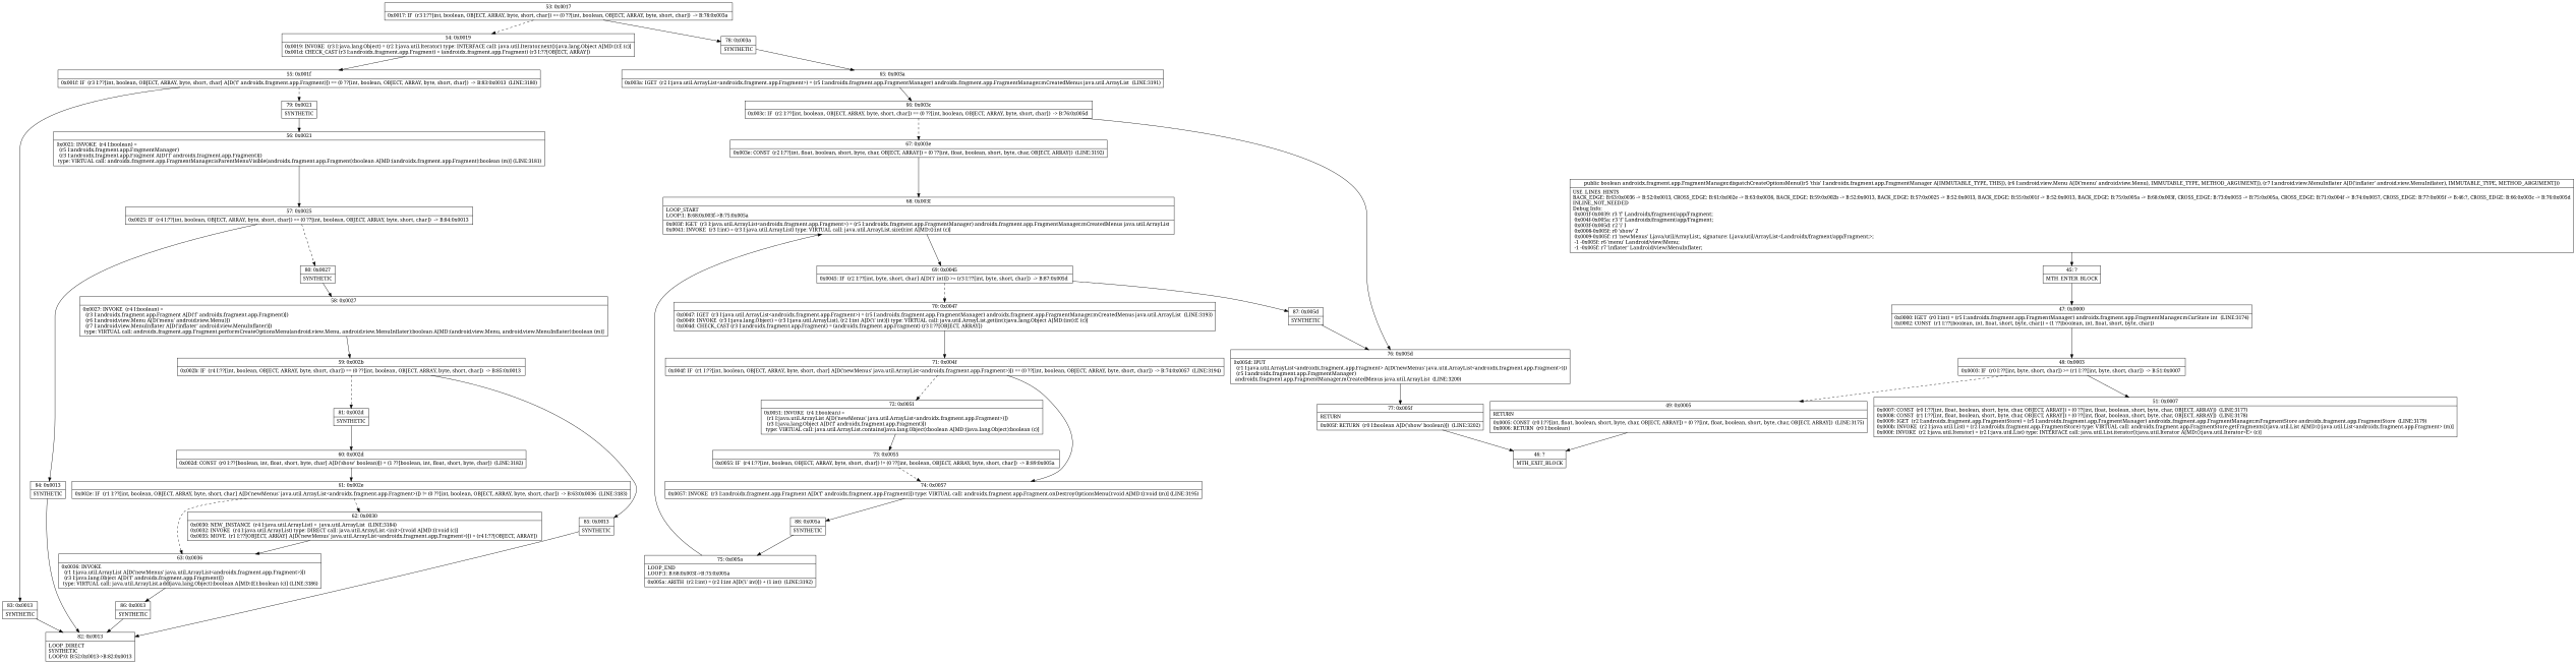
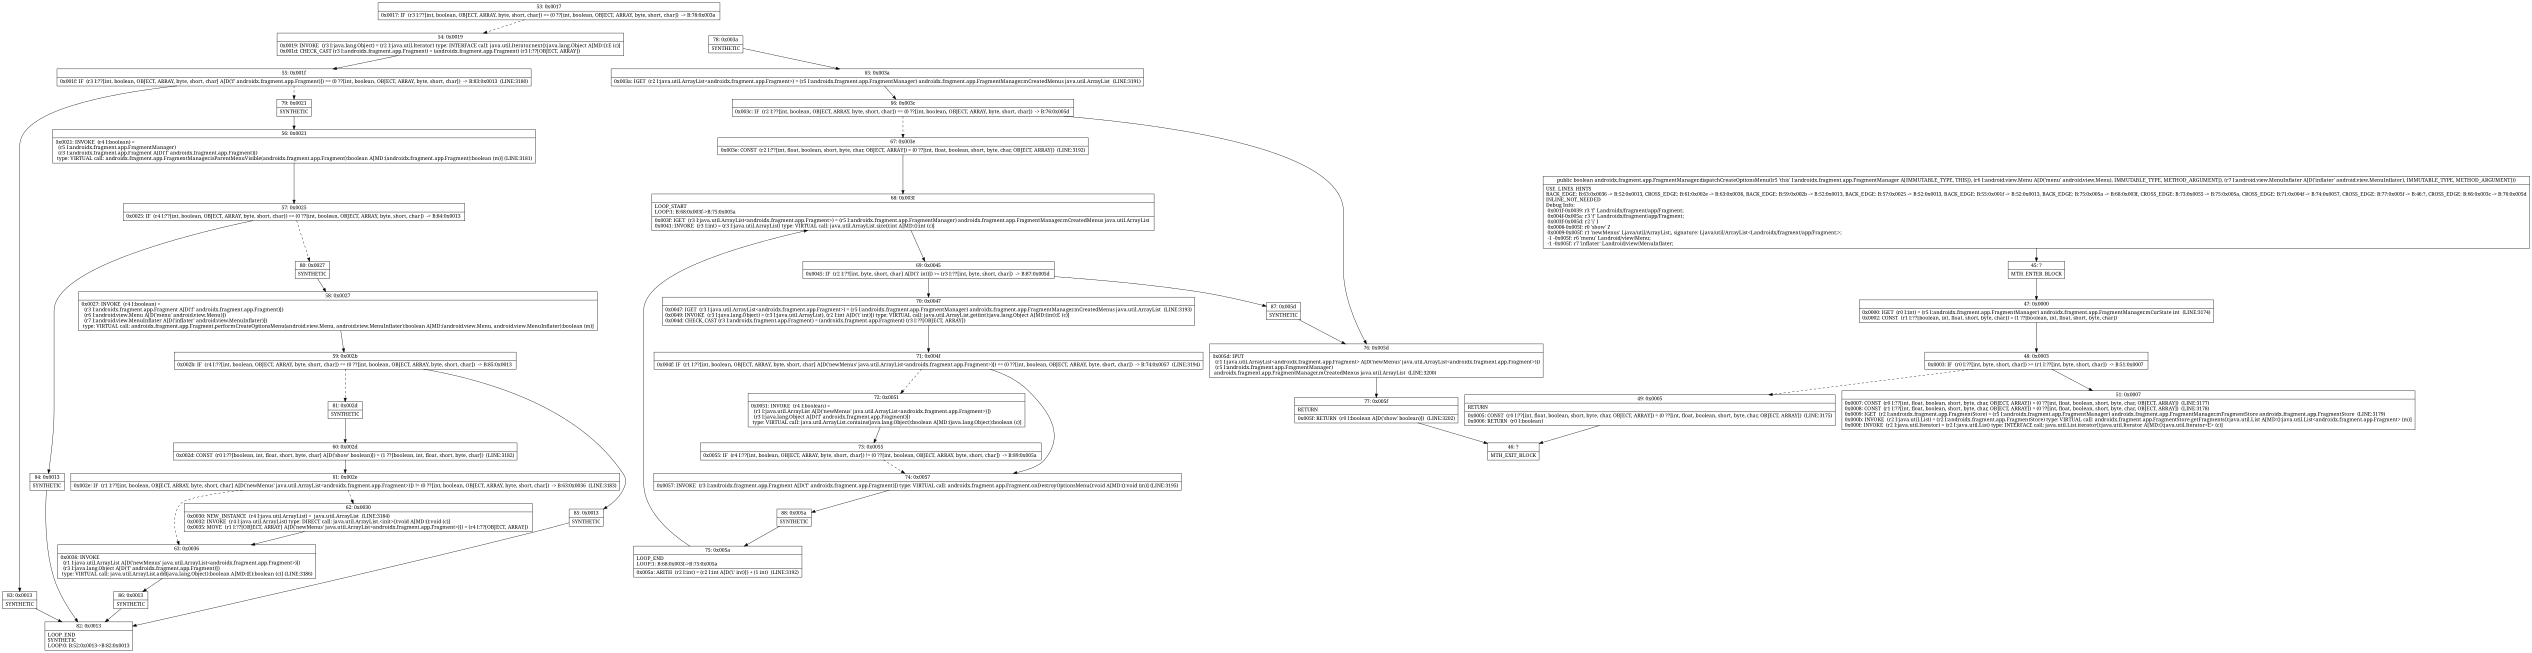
  digraph {
    fontname="Noto Serif"
    node [fontname="Noto Serif" shape=record]
    edge [fontname="Noto Serif"]
    n1 [label="{45\:\ ?|MTH_ENTER_BLOCK\l}"]
    n2 [label="{47\:\ 0x0000|0x0000: IGET  (r0 I:int) = (r5 I:androidx.fragment.app.FragmentManager) androidx.fragment.app.FragmentManager.mCurState int  (LINE:3174)\l0x0002: CONST  (r1 I:??[boolean, int, float, short, byte, char]) = (1 ??[boolean, int, float, short, byte, char]) \l}"]
    n3 [label="{48\:\ 0x0003|0x0003: IF  (r0 I:??[int, byte, short, char]) \>= (r1 I:??[int, byte, short, char])  \-\> B:51:0x0007 \l}"]
    n4 [label="{49\:\ 0x0005|RETURN\l|0x0005: CONST  (r0 I:??[int, float, boolean, short, byte, char, OBJECT, ARRAY]) = (0 ??[int, float, boolean, short, byte, char, OBJECT, ARRAY])  (LINE:3175)\l0x0006: RETURN  (r0 I:boolean) \l}"]
    n5 [label="{51\:\ 0x0007|0x0007: CONST  (r0 I:??[int, float, boolean, short, byte, char, OBJECT, ARRAY]) = (0 ??[int, float, boolean, short, byte, char, OBJECT, ARRAY])  (LINE:3177)\l0x0008: CONST  (r1 I:??[int, float, boolean, short, byte, char, OBJECT, ARRAY]) = (0 ??[int, float, boolean, short, byte, char, OBJECT, ARRAY])  (LINE:3178)\l0x0009: IGET  (r2 I:androidx.fragment.app.FragmentStore) = (r5 I:androidx.fragment.app.FragmentManager) androidx.fragment.app.FragmentManager.mFragmentStore androidx.fragment.app.FragmentStore  (LINE:3179)\l0x000b: INVOKE  (r2 I:java.util.List) = (r2 I:androidx.fragment.app.FragmentStore) type: VIRTUAL call: androidx.fragment.app.FragmentStore.getFragments():java.util.List A[MD:():java.util.List\<androidx.fragment.app.Fragment\> (m)]\l0x000f: INVOKE  (r2 I:java.util.Iterator) = (r2 I:java.util.List) type: INTERFACE call: java.util.List.iterator():java.util.Iterator A[MD:():java.util.Iterator\<E\> (c)]\l}"]
    n6 [label="{46\:\ ?|MTH_EXIT_BLOCK\l}"]
    n7 [label="{53\:\ 0x0017|0x0017: IF  (r3 I:??[int, boolean, OBJECT, ARRAY, byte, short, char]) == (0 ??[int, boolean, OBJECT, ARRAY, byte, short, char])  \-\> B:78:0x003a \l}"]
    n8 [label="{54\:\ 0x0019|0x0019: INVOKE  (r3 I:java.lang.Object) = (r2 I:java.util.Iterator) type: INTERFACE call: java.util.Iterator.next():java.lang.Object A[MD:():E (c)]\l0x001d: CHECK_CAST (r3 I:androidx.fragment.app.Fragment) = (androidx.fragment.app.Fragment) (r3 I:??[OBJECT, ARRAY]) \l}"]
    n9 [label="{78\:\ 0x003a|SYNTHETIC\l}"]
    n10 [label="{55\:\ 0x001f|0x001f: IF  (r3 I:??[int, boolean, OBJECT, ARRAY, byte, short, char] A[D('f' androidx.fragment.app.Fragment)]) == (0 ??[int, boolean, OBJECT, ARRAY, byte, short, char])  \-\> B:83:0x0013  (LINE:3180)\l}"]
    n11 [label="{65\:\ 0x003a|0x003a: IGET  (r2 I:java.util.ArrayList\<androidx.fragment.app.Fragment\>) = (r5 I:androidx.fragment.app.FragmentManager) androidx.fragment.app.FragmentManager.mCreatedMenus java.util.ArrayList  (LINE:3191)\l}"]
    n12 [label="{79\:\ 0x0021|SYNTHETIC\l}"]
    n13 [label="{83\:\ 0x0013|SYNTHETIC\l}"]
    n14 [label="{56\:\ 0x0021|0x0021: INVOKE  (r4 I:boolean) = \l  (r5 I:androidx.fragment.app.FragmentManager)\l  (r3 I:androidx.fragment.app.Fragment A[D('f' androidx.fragment.app.Fragment)])\l type: VIRTUAL call: androidx.fragment.app.FragmentManager.isParentMenuVisible(androidx.fragment.app.Fragment):boolean A[MD:(androidx.fragment.app.Fragment):boolean (m)] (LINE:3181)\l}"]
-   n15 [label="{82\:\ 0x0013|LOOP_DIRECT\lSYNTHETIC\lLOOP:0: B:52:0x0013\-\>B:82:0x0013\l}"]
+   n15 [label="{82\:\ 0x0013|LOOP_END\lSYNTHETIC\lLOOP:0: B:52:0x0013\-\>B:82:0x0013\l}"]
    n16 [label="{57\:\ 0x0025|0x0025: IF  (r4 I:??[int, boolean, OBJECT, ARRAY, byte, short, char]) == (0 ??[int, boolean, OBJECT, ARRAY, byte, short, char])  \-\> B:84:0x0013 \l}"]
    n17 [label="{80\:\ 0x0027|SYNTHETIC\l}"]
    n18 [label="{84\:\ 0x0013|SYNTHETIC\l}"]
    n19 [label="{58\:\ 0x0027|0x0027: INVOKE  (r4 I:boolean) = \l  (r3 I:androidx.fragment.app.Fragment A[D('f' androidx.fragment.app.Fragment)])\l  (r6 I:android.view.Menu A[D('menu' android.view.Menu)])\l  (r7 I:android.view.MenuInflater A[D('inflater' android.view.MenuInflater)])\l type: VIRTUAL call: androidx.fragment.app.Fragment.performCreateOptionsMenu(android.view.Menu, android.view.MenuInflater):boolean A[MD:(android.view.Menu, android.view.MenuInflater):boolean (m)]\l}"]
    n20 [label="{59\:\ 0x002b|0x002b: IF  (r4 I:??[int, boolean, OBJECT, ARRAY, byte, short, char]) == (0 ??[int, boolean, OBJECT, ARRAY, byte, short, char])  \-\> B:85:0x0013 \l}"]
    n21 [label="{81\:\ 0x002d|SYNTHETIC\l}"]
    n22 [label="{85\:\ 0x0013|SYNTHETIC\l}"]
    n23 [label="{60\:\ 0x002d|0x002d: CONST  (r0 I:??[boolean, int, float, short, byte, char] A[D('show' boolean)]) = (1 ??[boolean, int, float, short, byte, char])  (LINE:3182)\l}"]
    n24 [label="{61\:\ 0x002e|0x002e: IF  (r1 I:??[int, boolean, OBJECT, ARRAY, byte, short, char] A[D('newMenus' java.util.ArrayList\<androidx.fragment.app.Fragment\>)]) != (0 ??[int, boolean, OBJECT, ARRAY, byte, short, char])  \-\> B:63:0x0036  (LINE:3183)\l}"]
    n25 [label="{62\:\ 0x0030|0x0030: NEW_INSTANCE  (r4 I:java.util.ArrayList) =  java.util.ArrayList  (LINE:3184)\l0x0032: INVOKE  (r4 I:java.util.ArrayList) type: DIRECT call: java.util.ArrayList.\<init\>():void A[MD:():void (c)]\l0x0035: MOVE  (r1 I:??[OBJECT, ARRAY] A[D('newMenus' java.util.ArrayList\<androidx.fragment.app.Fragment\>)]) = (r4 I:??[OBJECT, ARRAY]) \l}"]
    n26 [label="{63\:\ 0x0036|0x0036: INVOKE  \l  (r1 I:java.util.ArrayList A[D('newMenus' java.util.ArrayList\<androidx.fragment.app.Fragment\>)])\l  (r3 I:java.lang.Object A[D('f' androidx.fragment.app.Fragment)])\l type: VIRTUAL call: java.util.ArrayList.add(java.lang.Object):boolean A[MD:(E):boolean (c)] (LINE:3186)\l}"]
    n27 [label="{86\:\ 0x0013|SYNTHETIC\l}"]
    n28 [label="{66\:\ 0x003c|0x003c: IF  (r2 I:??[int, boolean, OBJECT, ARRAY, byte, short, char]) == (0 ??[int, boolean, OBJECT, ARRAY, byte, short, char])  \-\> B:76:0x005d \l}"]
    n29 [label="{67\:\ 0x003e|0x003e: CONST  (r2 I:??[int, float, boolean, short, byte, char, OBJECT, ARRAY]) = (0 ??[int, float, boolean, short, byte, char, OBJECT, ARRAY])  (LINE:3192)\l}"]
    n30 [label="{76\:\ 0x005d|0x005d: IPUT  \l  (r1 I:java.util.ArrayList\<androidx.fragment.app.Fragment\> A[D('newMenus' java.util.ArrayList\<androidx.fragment.app.Fragment\>)])\l  (r5 I:androidx.fragment.app.FragmentManager)\l androidx.fragment.app.FragmentManager.mCreatedMenus java.util.ArrayList  (LINE:3200)\l}"]
    n31 [label="{68\:\ 0x003f|LOOP_START\lLOOP:1: B:68:0x003f\-\>B:75:0x005a\l|0x003f: IGET  (r3 I:java.util.ArrayList\<androidx.fragment.app.Fragment\>) = (r5 I:androidx.fragment.app.FragmentManager) androidx.fragment.app.FragmentManager.mCreatedMenus java.util.ArrayList \l0x0041: INVOKE  (r3 I:int) = (r3 I:java.util.ArrayList) type: VIRTUAL call: java.util.ArrayList.size():int A[MD:():int (c)]\l}"]
    n32 [label="{77\:\ 0x005f|RETURN\l|0x005f: RETURN  (r0 I:boolean A[D('show' boolean)])  (LINE:3202)\l}"]
    n33 [label="{69\:\ 0x0045|0x0045: IF  (r2 I:??[int, byte, short, char] A[D('i' int)]) \>= (r3 I:??[int, byte, short, char])  \-\> B:87:0x005d \l}"]
    n34 [label="{70\:\ 0x0047|0x0047: IGET  (r3 I:java.util.ArrayList\<androidx.fragment.app.Fragment\>) = (r5 I:androidx.fragment.app.FragmentManager) androidx.fragment.app.FragmentManager.mCreatedMenus java.util.ArrayList  (LINE:3193)\l0x0049: INVOKE  (r3 I:java.lang.Object) = (r3 I:java.util.ArrayList), (r2 I:int A[D('i' int)]) type: VIRTUAL call: java.util.ArrayList.get(int):java.lang.Object A[MD:(int):E (c)]\l0x004d: CHECK_CAST (r3 I:androidx.fragment.app.Fragment) = (androidx.fragment.app.Fragment) (r3 I:??[OBJECT, ARRAY]) \l}"]
    n35 [label="{87\:\ 0x005d|SYNTHETIC\l}"]
    n36 [label="{71\:\ 0x004f|0x004f: IF  (r1 I:??[int, boolean, OBJECT, ARRAY, byte, short, char] A[D('newMenus' java.util.ArrayList\<androidx.fragment.app.Fragment\>)]) == (0 ??[int, boolean, OBJECT, ARRAY, byte, short, char])  \-\> B:74:0x0057  (LINE:3194)\l}"]
    n37 [label="{72\:\ 0x0051|0x0051: INVOKE  (r4 I:boolean) = \l  (r1 I:java.util.ArrayList A[D('newMenus' java.util.ArrayList\<androidx.fragment.app.Fragment\>)])\l  (r3 I:java.lang.Object A[D('f' androidx.fragment.app.Fragment)])\l type: VIRTUAL call: java.util.ArrayList.contains(java.lang.Object):boolean A[MD:(java.lang.Object):boolean (c)]\l}"]
    n38 [label="{74\:\ 0x0057|0x0057: INVOKE  (r3 I:androidx.fragment.app.Fragment A[D('f' androidx.fragment.app.Fragment)]) type: VIRTUAL call: androidx.fragment.app.Fragment.onDestroyOptionsMenu():void A[MD:():void (m)] (LINE:3195)\l}"]
    n39 [label="{73\:\ 0x0055|0x0055: IF  (r4 I:??[int, boolean, OBJECT, ARRAY, byte, short, char]) != (0 ??[int, boolean, OBJECT, ARRAY, byte, short, char])  \-\> B:89:0x005a \l}"]
    n40 [label="{88\:\ 0x005a|SYNTHETIC\l}"]
    n41 [label="{75\:\ 0x005a|LOOP_END\lLOOP:1: B:68:0x003f\-\>B:75:0x005a\l|0x005a: ARITH  (r2 I:int) = (r2 I:int A[D('i' int)]) + (1 int)  (LINE:3192)\l}"]
    n42 [label="{public boolean androidx.fragment.app.FragmentManager.dispatchCreateOptionsMenu((r5 'this' I:androidx.fragment.app.FragmentManager A[IMMUTABLE_TYPE, THIS]), (r6 I:android.view.Menu A[D('menu' android.view.Menu), IMMUTABLE_TYPE, METHOD_ARGUMENT]), (r7 I:android.view.MenuInflater A[D('inflater' android.view.MenuInflater), IMMUTABLE_TYPE, METHOD_ARGUMENT]))  | USE_LINES_HINTS\lBACK_EDGE: B:63:0x0036 \-\> B:52:0x0013, CROSS_EDGE: B:61:0x002e \-\> B:63:0x0036, BACK_EDGE: B:59:0x002b \-\> B:52:0x0013, BACK_EDGE: B:57:0x0025 \-\> B:52:0x0013, BACK_EDGE: B:55:0x001f \-\> B:52:0x0013, BACK_EDGE: B:75:0x005a \-\> B:68:0x003f, CROSS_EDGE: B:73:0x0055 \-\> B:75:0x005a, CROSS_EDGE: B:71:0x004f \-\> B:74:0x0057, CROSS_EDGE: B:77:0x005f \-\> B:46:?, CROSS_EDGE: B:66:0x003c \-\> B:76:0x005d\lINLINE_NOT_NEEDED\lDebug Info:\l  0x001f\-0x0039: r3 'f' Landroidx\/fragment\/app\/Fragment;\l  0x004f\-0x005a: r3 'f' Landroidx\/fragment\/app\/Fragment;\l  0x003f\-0x005d: r2 'i' I\l  0x0008\-0x005f: r0 'show' Z\l  0x0009\-0x005f: r1 'newMenus' Ljava\/util\/ArrayList;, signature: Ljava\/util\/ArrayList\<Landroidx\/fragment\/app\/Fragment;\>;\l  \-1 \-0x005f: r6 'menu' Landroid\/view\/Menu;\l  \-1 \-0x005f: r7 'inflater' Landroid\/view\/MenuInflater;\l}"]
    n1 -> n2
    n2 -> n3
    n3 -> n4 [style=dashed]
    n3 -> n5
    n4 -> n6
    n7 -> n8 [style=dashed]
-   n7 -> n9
    n8 -> n10
    n9 -> n11
    n10 -> n12 [style=dashed]
    n10 -> n13
    n11 -> n28
    n12 -> n14
    n13 -> n15
    n14 -> n16
    n16 -> n17 [style=dashed]
    n16 -> n18
    n17 -> n19
    n18 -> n15
    n19 -> n20
    n20 -> n21 [style=dashed]
    n20 -> n22
    n21 -> n23
    n22 -> n15
    n23 -> n24
    n24 -> n25 [style=dashed]
    n24 -> n26 [style=dashed]
    n25 -> n26
    n26 -> n27
    n27 -> n15
    n28 -> n29 [style=dashed]
    n28 -> n30
    n29 -> n31
    n30 -> n32
    n31 -> n33
    n32 -> n6
-   n33 -> n34 [style=dashed]
+   n33 -> n34 [style=solid]
    n33 -> n35
    n34 -> n36
    n35 -> n30
    n36 -> n37 [style=dashed]
    n36 -> n38
    n37 -> n39
    n38 -> n40
    n39 -> n38 [style=dashed]
    n40 -> n41
    n41 -> n31
    n42 -> n1
  }
